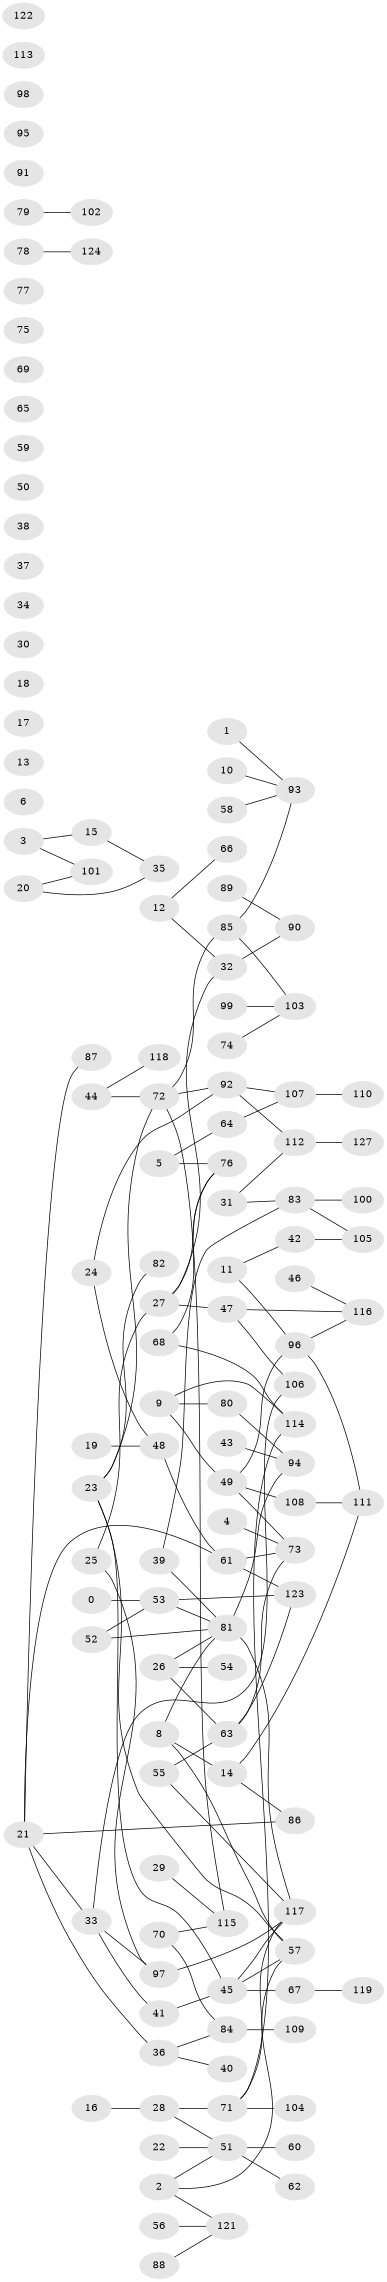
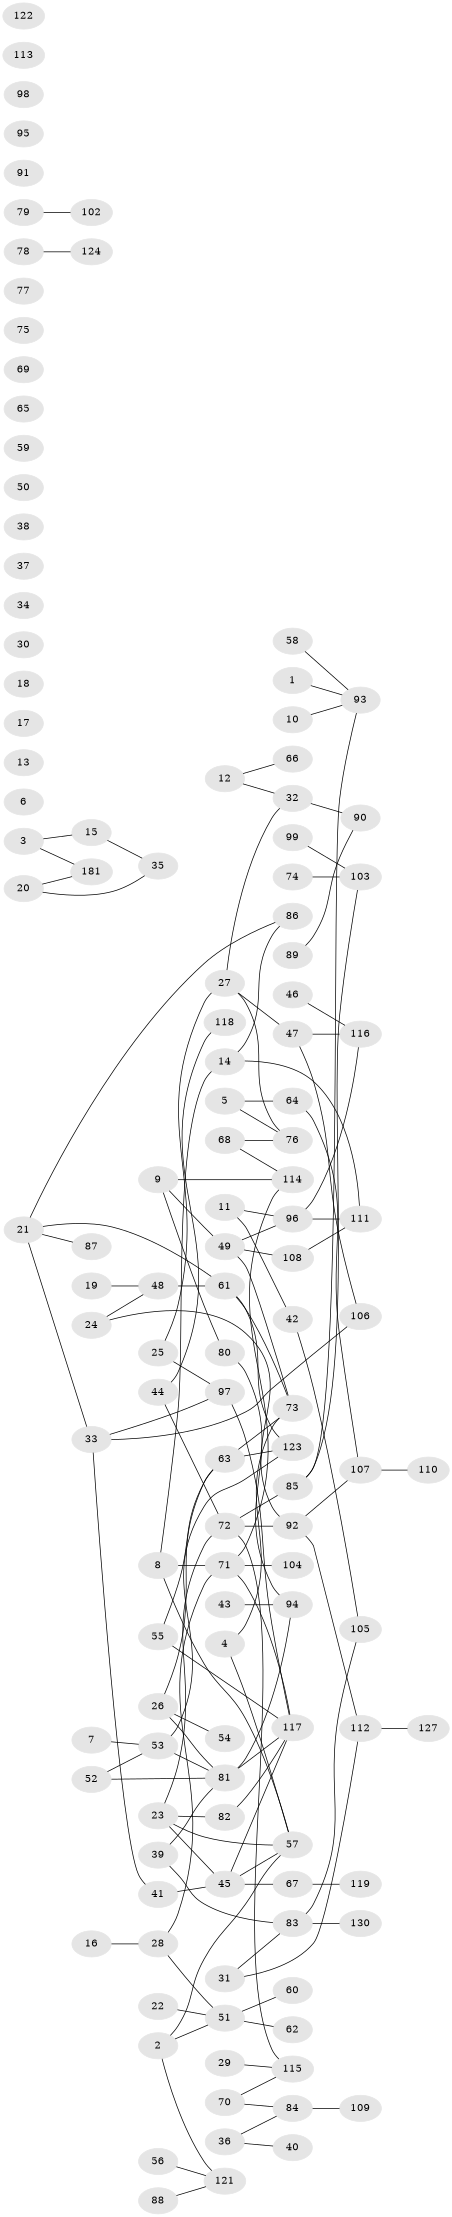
  graph {
    rankdir=LR
    node [color=gray90 style=filled]
    1
    93
    2
    51
    57
    121
    60
    62
    3
    15
-   101
+   101 [label=181]
    35
    4
    73
    5
    64
    76
    107
    6
-   7 [label=0]
+   7
    53
    81
    123
    8
    14
    86
    111
    94
    117
    9
    49
    80
    114
    96
    108
    10
    11
    42
    105
    116
    12
    32
    66
    90
    13
    16
    28
    71
    17
    18
    19
    48
    61
    20
    21
    33
    36
    87
    97
    41
    106
    40
    84
    22
    23
    45
    72
    82
    67
    92
    115
    85
    24
    112
    25
    27
    47
    26
    54
    63
    104
    29
    30
    31
    83
-   100
+   100 [label=130]
    n87 [label=127]
    34
    109
    37
    38
    39
    110
    43
    44
    118
    119
    46
    50
    52
    55
    56
    58
    59
    65
    68
    69
    70
    103
    74
    75
    77
    78
    124
    79
    102
    88
    89
    91
    95
    98
    99
    113
    122
    1 -- 93
    2 -- 51
    2 -- 57
    2 -- 121
    51 -- 60
    51 -- 62
    3 -- 15
    3 -- 101
    15 -- 35
+   4 -- 57
    4 -- 73
    5 -- 64
    5 -- 76
    64 -- 107
    107 -- 110
    7 -- 53
    53 -- 81
    53 -- 123
    81 -- 94
    81 -- 117
    8 -- 57
-   8 -- 81
+   8 -- 71
    8 -- 14
    14 -- 86
    14 -- 111
    9 -- 49
    9 -- 80
    9 -- 114
    49 -- 73
    49 -- 96
    49 -- 108
    80 -- 94
    96 -- 111
    96 -- 116
    108 -- 111
    10 -- 93
    11 -- 96
    11 -- 42
    42 -- 105
    12 -- 32
    12 -- 66
    32 -- 90
    16 -- 28
    28 -- 51
    28 -- 71
    71 -- 117
    71 -- 114
    71 -- 104
    19 -- 48
    48 -- 61
    61 -- 73
    61 -- 123
    20 -- 101
    20 -- 35
    21 -- 86
    21 -- 61
    21 -- 33
-   21 -- 36
    21 -- 87
    33 -- 97
    33 -- 41
    33 -- 106
    36 -- 40
    36 -- 84
    97 -- 117
    41 -- 45
    84 -- 109
    22 -- 51
    23 -- 57
    23 -- 45
    23 -- 72
    23 -- 82
    45 -- 57
    45 -- 117
    45 -- 67
    72 -- 92
    72 -- 115
    72 -- 85
+   82 -- 117
    67 -- 119
    92 -- 107
    92 -- 112
    85 -- 93
    85 -- 103
    24 -- 48
    24 -- 92
    112 -- n87
    25 -- 97
    25 -- 27
    27 -- 76
    27 -- 32
    27 -- 47
    47 -- 116
    47 -- 106
    26 -- 81
    26 -- 54
    26 -- 63
    63 -- 73
    63 -- 123
    29 -- 115
    31 -- 112
    31 -- 83
    83 -- 105
    83 -- 100
    39 -- 81
    39 -- 83
    43 -- 94
    44 -- 72
    44 -- 118
    46 -- 116
    52 -- 53
    52 -- 81
    55 -- 117
    55 -- 63
    56 -- 121
    58 -- 93
    68 -- 76
    68 -- 114
    70 -- 84
    70 -- 115
    74 -- 103
    78 -- 124
    79 -- 102
    88 -- 121
    89 -- 90
    99 -- 103
  }
